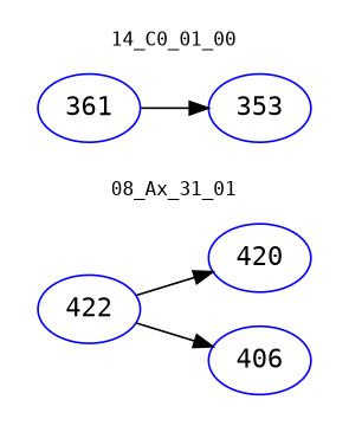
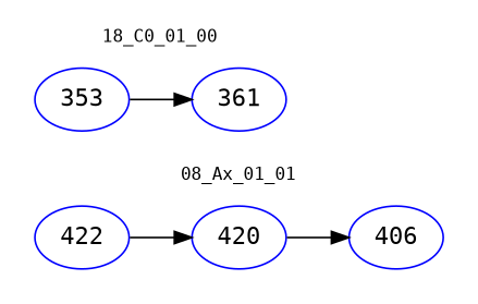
  digraph {
    fontname="DejaVu Sans Mono"
    rankdir=LR
    node [color=blue fontname="DejaVu Sans Mono"]
    edge [color=black fontname="DejaVu Sans Mono"]
    n1 [label=422]
    n2 [label=406]
    n3 [label=420]
    n4 [label=353]
    n5 [label=361]
    subgraph cluster_1 {
      color=white
      fontsize=10
-     label="08_Ax_31_01"
+     label="08_Ax_01_01"
      n1
      n2
      n3
    }
    subgraph cluster_2 {
      color=white
      fontsize=10
-     label="14_C0_01_00"
+     label="18_C0_01_00"
      n4
      n5
    }
-   n1 -> n2
+   n3 -> n2
    n1 -> n3
-   n5 -> n4
+   n4 -> n5
  }
